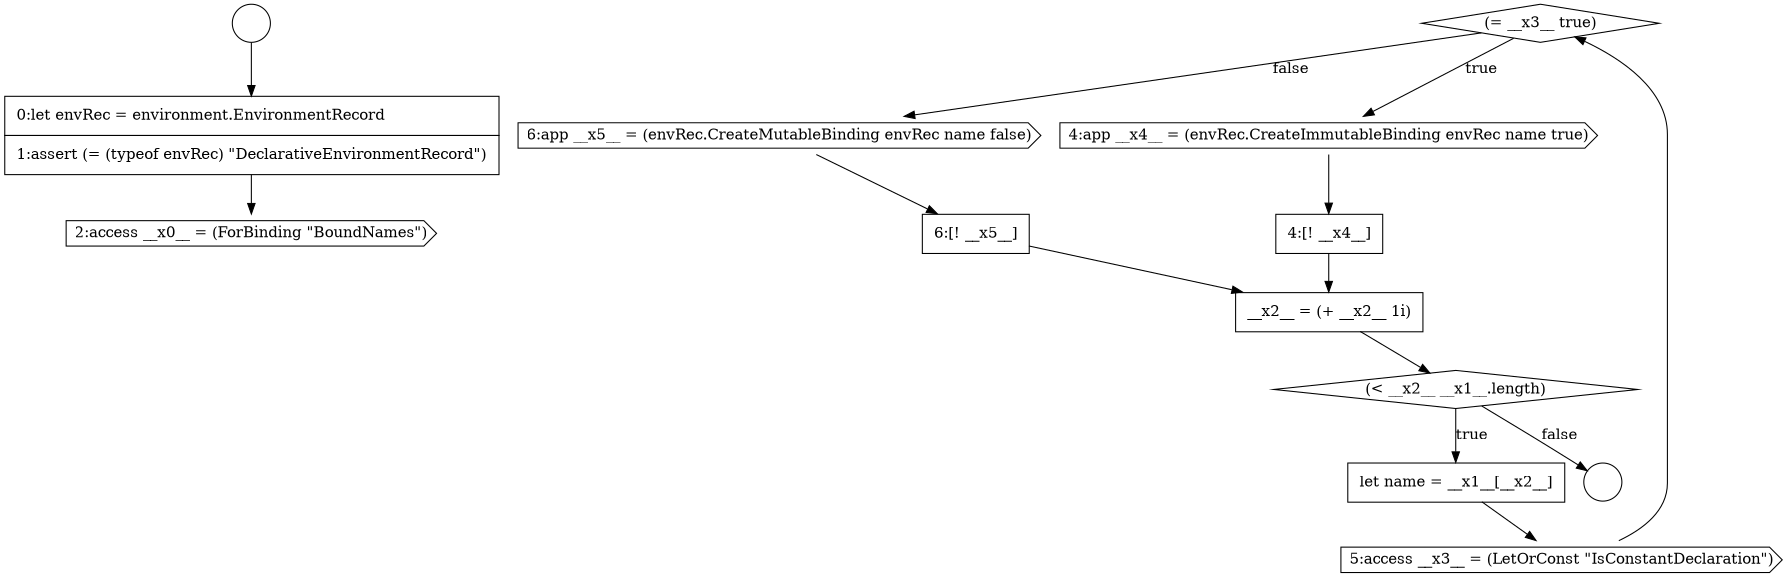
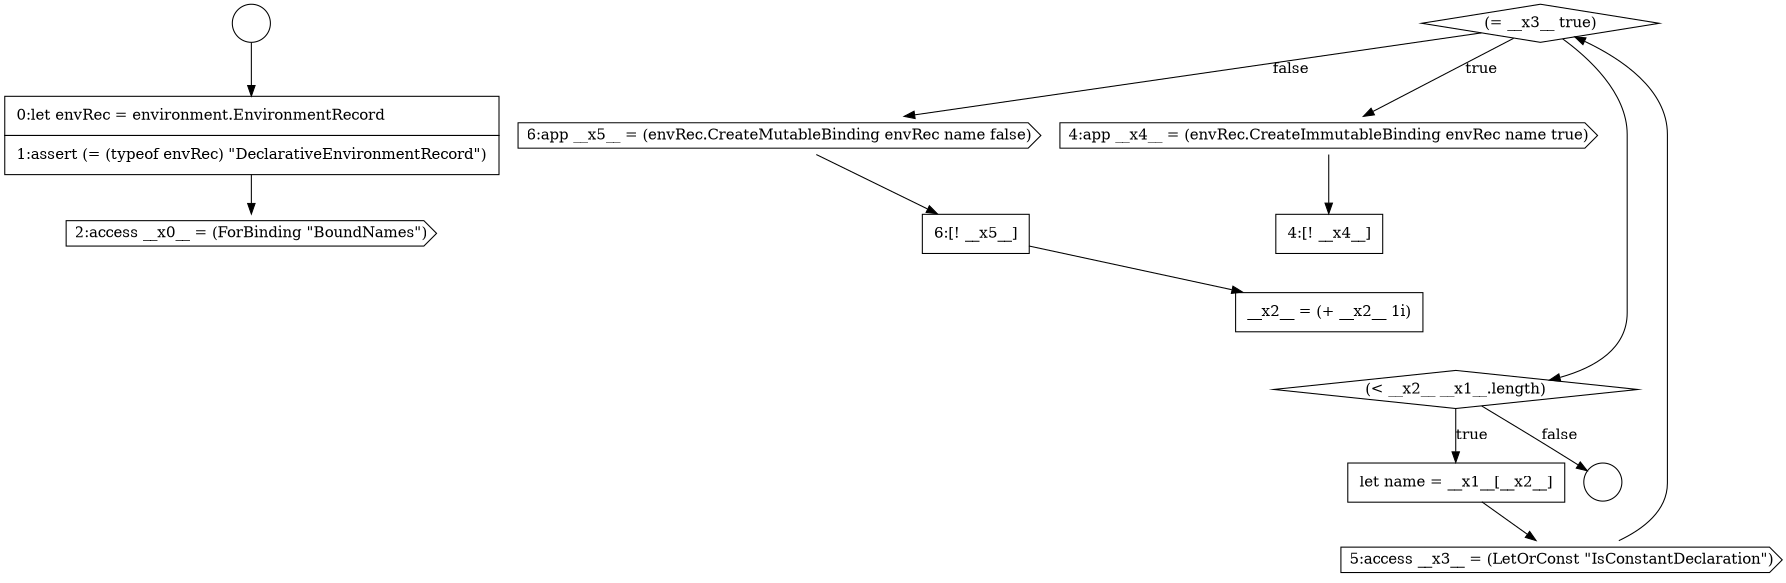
  digraph {
    node [color=black fillcolor=white shape=none style=filled]
    edge [color=black]
    n1 [label=<<font color="black">     <table border="0" cellborder="1" cellspacing="0" cellpadding="10">       <tr><td align="left">0:let envRec = environment.EnvironmentRecord</td></tr>       <tr><td align="left">1:assert (= (typeof envRec) &quot;DeclarativeEnvironmentRecord&quot;)</td></tr>     </table>   </font>> margin=0]
    n2 [label=<<font color="black">2:access __x0__ = (ForBinding &quot;BoundNames&quot;)</font>> shape=cds]
    n3 [label=<<font color="black">(= __x3__ true)</font>> shape=diamond]
    n4 [label=<<font color="black">6:app __x5__ = (envRec.CreateMutableBinding envRec name false)</font>> shape=cds]
    n5 [label=<<font color="black">4:app __x4__ = (envRec.CreateImmutableBinding envRec name true)</font>> shape=cds]
    n6 [label=<<font color="black">     <table border="0" cellborder="1" cellspacing="0" cellpadding="10">       <tr><td align="left">6:[! __x5__]</td></tr>     </table>   </font>> margin=0]
    n7 [label=<<font color="black">     <table border="0" cellborder="1" cellspacing="0" cellpadding="10">       <tr><td align="left">4:[! __x4__]</td></tr>     </table>   </font>> margin=0]
    n8 [label=<<font color="black">     <table border="0" cellborder="1" cellspacing="0" cellpadding="10">       <tr><td align="left">__x2__ = (+ __x2__ 1i)</td></tr>     </table>   </font>> margin=0]
    n9 [label=<<font color="black">(&lt; __x2__ __x1__.length)</font>> shape=diamond]
    n10 [label=<<font color="black">     <table border="0" cellborder="1" cellspacing="0" cellpadding="10">       <tr><td align="left">let name = __x1__[__x2__]</td></tr>     </table>   </font>> margin=0]
    n11 [label=" " shape=circle]
    n12 [label=<<font color="black">5:access __x3__ = (LetOrConst &quot;IsConstantDeclaration&quot;)</font>> shape=cds]
    n13 [label=" " shape=circle]
    n1 -> n2
    n3 -> n4 [label=<<font color="black">false</font>>]
    n3 -> n5 [label=<<font color="black">true</font>>]
    n4 -> n6
    n5 -> n7
    n6 -> n8
-   n7 -> n8
-   n8 -> n9
+   n3 -> n9
    n9 -> n10 [label=<<font color="black">true</font>>]
    n9 -> n11 [label=<<font color="black">false</font>>]
    n10 -> n12
    n12 -> n3
    n13 -> n1
  }
